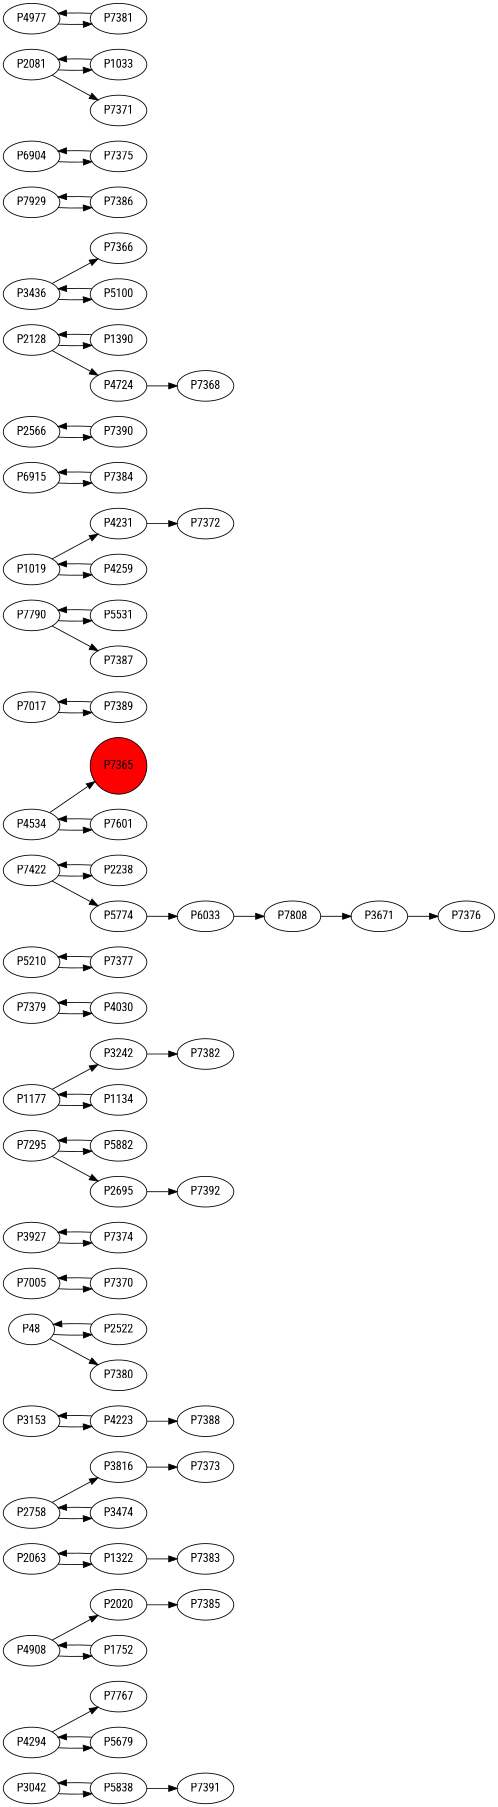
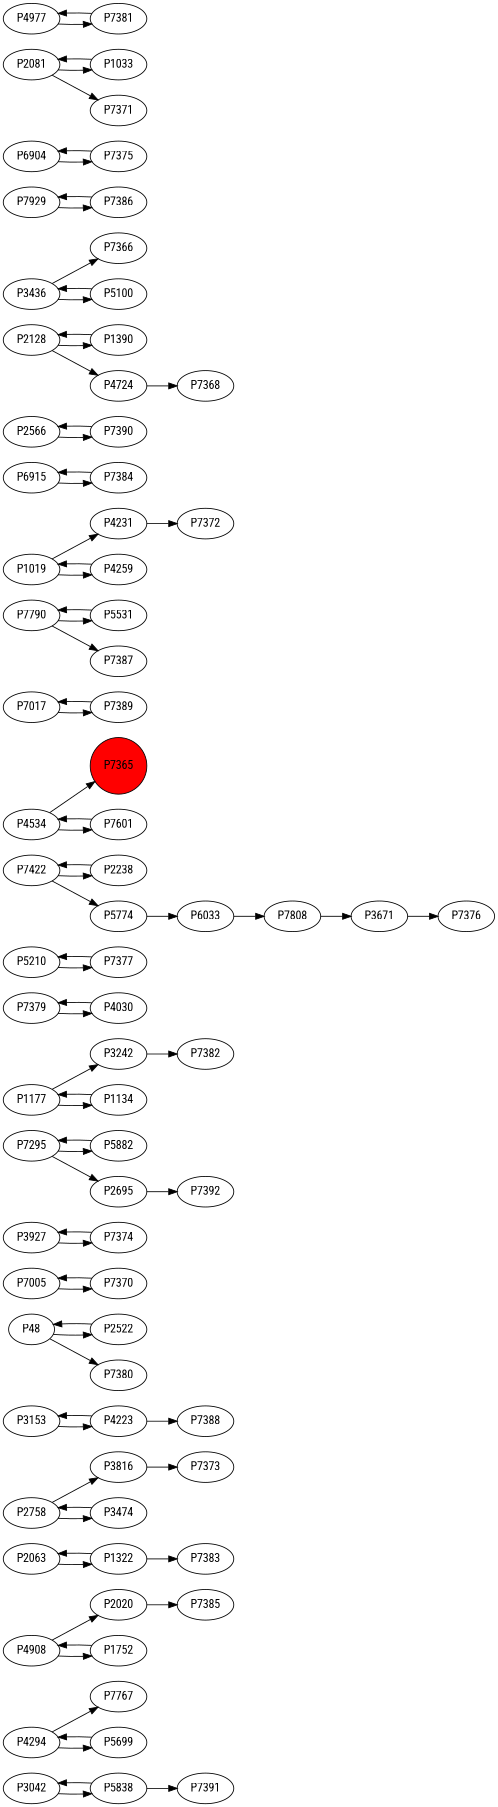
  digraph {
    fontname="Roboto Condensed"
    rankdir=LR
    node [fontname="Roboto Condensed"]
    edge [fontname="Roboto Condensed"]
    P3042
    P5838
    P7391
    n4 [label=P7767]
    P4294
-   P5679
+   P5679 [label=P5699]
    P4908
    P2020
    P1752
    P7385
    P2063
    P1322
    P7383
    P3816
    P7373
    P3153
    P4223
    P7388
    P48
    P2522
    P7380
    P7005
    P7370
    P3927
    P7374
    P7295
    P5882
    P2695
    P7392
    P1177
    P3242
    P1134
    P7382
    P7379
    P4030
    P5210
    P7377
    P3671
    P7376
    P7365 [fillcolor=red shape=circle style=filled]
    P4534
    P7601
    P7017
    P7389
    P7790
    P5531
    P7387
    P4231
    P7372
    P5774
    P6033
    P7808
    P6915
    P7384
    P2238
    P7422
    P2566
    P7390
    P2758
    P3474
    P4724
    P7368
    P3436
    P7366
    P5100
    P7929
    P7386
    P6904
    P7375
    P1019
    P4259
    P2081
    P1033
    P7371
    P4977
    P7381
    n77 [label=P1390]
    P2128
    P3042 -> P5838
    P5838 -> P3042
    P5838 -> P7391
    P4294 -> n4
    P4294 -> P5679
    P5679 -> P4294
    P4908 -> P2020
    P4908 -> P1752
    P2020 -> P7385
    P1752 -> P4908
    P2063 -> P1322
    P1322 -> P2063
    P1322 -> P7383
    P3816 -> P7373
    P3153 -> P4223
    P4223 -> P3153
    P4223 -> P7388
    P48 -> P2522
    P48 -> P7380
    P2522 -> P48
    P7005 -> P7370
    P7370 -> P7005
    P3927 -> P7374
    P7374 -> P3927
    P7295 -> P5882
    P7295 -> P2695
    P5882 -> P7295
    P2695 -> P7392
    P1177 -> P3242
    P1177 -> P1134
    P3242 -> P7382
    P1134 -> P1177
    P7379 -> P4030
    P4030 -> P7379
    P5210 -> P7377
    P7377 -> P5210
    P3671 -> P7376
    P4534 -> P7365
    P4534 -> P7601
    P7601 -> P4534
    P7017 -> P7389
    P7389 -> P7017
    P7790 -> P5531
    P7790 -> P7387
    P5531 -> P7790
    P4231 -> P7372
    P5774 -> P6033
    P6033 -> P7808
    P7808 -> P3671
    P6915 -> P7384
    P7384 -> P6915
    P2238 -> P7422
    P7422 -> P5774
    P7422 -> P2238
    P2566 -> P7390
    P7390 -> P2566
    P2758 -> P3816
    P2758 -> P3474
    P3474 -> P2758
    P4724 -> P7368
    P3436 -> P7366
    P3436 -> P5100
    P5100 -> P3436
    P7929 -> P7386
    P7386 -> P7929
    P6904 -> P7375
    P7375 -> P6904
    P1019 -> P4231
    P1019 -> P4259
    P4259 -> P1019
    P2081 -> P1033
    P2081 -> P7371
    P1033 -> P2081
    P4977 -> P7381
    P7381 -> P4977
    n77 -> P2128
    P2128 -> P4724
    P2128 -> n77
  }
